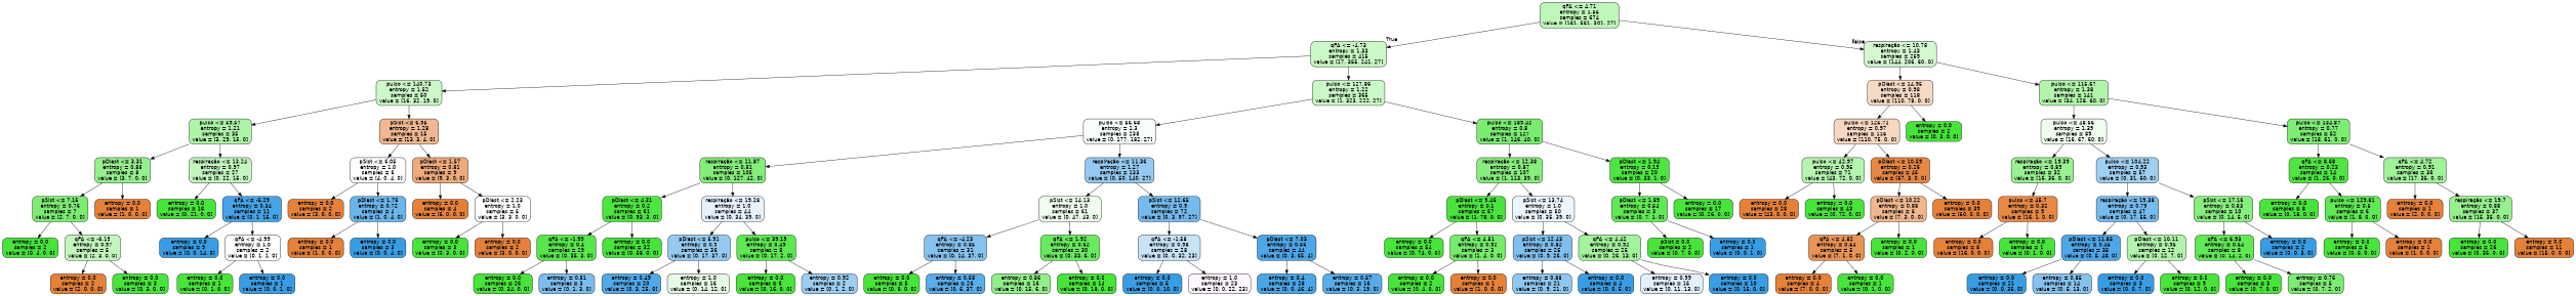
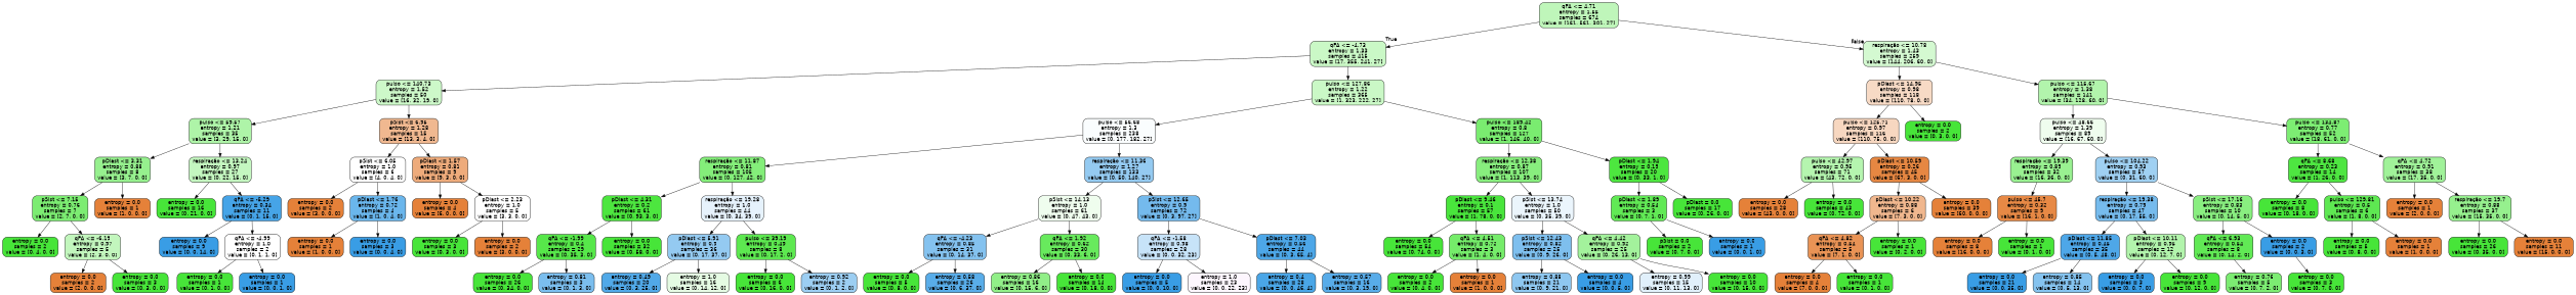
  digraph {
    node [color=black fillcolor="#47e539" fontname=helvetica shape=box style="filled, rounded"]
    edge [fontname=helvetica]
    n1 [fillcolor="#bff6ba" label="qPA <= 4.71\nentropy = 1.55\nsamples = 674\nvalue = [161, 561, 301, 27]"]
    n2 [fillcolor="#caf8c6" label="qPA <= -4.73\nentropy = 1.33\nsamples = 415\nvalue = [17, 355, 241, 27]"]
    n3 [fillcolor="#d4f9d1" label="respiração <= 10.78\nentropy = 1.43\nsamples = 259\nvalue = [144, 206, 60, 0]"]
    n4 [fillcolor="#cdf8c9" label="pulso <= 140.73\nentropy = 1.52\nsamples = 50\nvalue = [16, 32, 19, 0]"]
    n5 [fillcolor="#caf8c6" label="pulso <= 127.86\nentropy = 1.22\nsamples = 365\nvalue = [1, 323, 222, 27]"]
    n6 [fillcolor="#f7dac5" label="pDiast <= 14.95\nentropy = 0.98\nsamples = 118\nvalue = [110, 78, 0, 0]"]
    n7 [fillcolor="#b2f4ac" label="pulso <= 115.67\nentropy = 1.38\nsamples = 141\nvalue = [34, 128, 60, 0]"]
    n8 [fillcolor="#aef4a8" label="pulso <= 59.57\nentropy = 1.21\nsamples = 35\nvalue = [3, 29, 15, 0]"]
    n9 [fillcolor="#f0b890" label="pSist <= 6.95\nentropy = 1.28\nsamples = 15\nvalue = [13, 3, 4, 0]"]
    n10 [fillcolor="#fafdfe" label="pulso <= 56.68\nentropy = 1.3\nsamples = 238\nvalue = [0, 177, 182, 27]"]
    n11 [fillcolor="#7aec70" label="pulso <= 189.42\nentropy = 0.8\nsamples = 127\nvalue = [1, 146, 40, 0]"]
    n12 [fillcolor="#96f08e" label="pDiast <= 3.31\nentropy = 0.88\nsamples = 8\nvalue = [3, 7, 0, 0]"]
    n13 [fillcolor="#c4f7c0" label="respiração <= 13.24\nentropy = 0.97\nsamples = 27\nvalue = [0, 22, 15, 0]"]
    n14 [fillcolor="#ffffff" label="pSist <= 6.05\nentropy = 1.0\nsamples = 6\nvalue = [4, 0, 4, 0]"]
    n15 [fillcolor="#eeab7b" label="pDiast <= 1.57\nentropy = 0.81\nsamples = 9\nvalue = [9, 3, 0, 0]"]
    n16 [fillcolor="#7cec72" label="pSist <= 7.15\nentropy = 0.76\nsamples = 7\nvalue = [2, 7, 0, 0]"]
    n17 [fillcolor="#e58139" label="entropy = 0.0\nsamples = 1\nvalue = [1, 0, 0, 0]"]
    n18 [label="entropy = 0.0\nsamples = 16\nvalue = [0, 21, 0, 0]"]
    n19 [fillcolor="#46a4e7" label="qPA <= -5.29\nentropy = 0.34\nsamples = 11\nvalue = [0, 1, 15, 0]"]
    n20 [label="entropy = 0.0\nsamples = 2\nvalue = [0, 4, 0, 0]"]
    n21 [fillcolor="#c2f6bd" label="qPA <= -6.19\nentropy = 0.97\nsamples = 5\nvalue = [2, 3, 0, 0]"]
    n22 [fillcolor="#e58139" label="entropy = 0.0\nsamples = 2\nvalue = [2, 0, 0, 0]"]
    n23 [label="entropy = 0.0\nsamples = 3\nvalue = [0, 3, 0, 0]"]
    n24 [fillcolor="#399de5" label="entropy = 0.0\nsamples = 9\nvalue = [0, 0, 14, 0]"]
    n25 [fillcolor="#ffffff" label="qPA <= -4.99\nentropy = 1.0\nsamples = 2\nvalue = [0, 1, 1, 0]"]
    n26 [label="entropy = 0.0\nsamples = 1\nvalue = [0, 1, 0, 0]"]
    n27 [fillcolor="#399de5" label="entropy = 0.0\nsamples = 1\nvalue = [0, 0, 1, 0]"]
    n28 [fillcolor="#e58139" label="entropy = 0.0\nsamples = 2\nvalue = [3, 0, 0, 0]"]
    n29 [fillcolor="#6ab6ec" label="pDiast <= 1.76\nentropy = 0.72\nsamples = 4\nvalue = [1, 0, 4, 0]"]
    n30 [fillcolor="#e58139" label="entropy = 0.0\nsamples = 4\nvalue = [6, 0, 0, 0]"]
    n31 [fillcolor="#ffffff" label="pDiast <= 2.23\nentropy = 1.0\nsamples = 5\nvalue = [3, 3, 0, 0]"]
    n32 [fillcolor="#e58139" label="entropy = 0.0\nsamples = 1\nvalue = [1, 0, 0, 0]"]
    n33 [fillcolor="#399de5" label="entropy = 0.0\nsamples = 3\nvalue = [0, 0, 4, 0]"]
    n34 [label="entropy = 0.0\nsamples = 3\nvalue = [0, 3, 0, 0]"]
    n35 [fillcolor="#e58139" label="entropy = 0.0\nsamples = 2\nvalue = [3, 0, 0, 0]"]
    n36 [fillcolor="#84ee7a" label="respiração <= 11.87\nentropy = 0.81\nsamples = 105\nvalue = [0, 127, 42, 0]"]
    n37 [fillcolor="#94caf1" label="respiração <= 11.36\nentropy = 1.27\nsamples = 133\nvalue = [0, 50, 140, 27]"]
    n38 [fillcolor="#88ee7e" label="respiração <= 12.38\nentropy = 0.87\nsamples = 107\nvalue = [1, 113, 39, 0]"]
    n39 [fillcolor="#4de63f" label="pDiast <= 1.94\nentropy = 0.19\nsamples = 20\nvalue = [0, 33, 1, 0]"]
    n40 [fillcolor="#4de63f" label="pDiast <= 4.31\nentropy = 0.2\nsamples = 61\nvalue = [0, 93, 3, 0]"]
    n41 [fillcolor="#e6f2fc" label="respiração <= 19.28\nentropy = 1.0\nsamples = 44\nvalue = [0, 34, 39, 0]"]
    n42 [fillcolor="#effdee" label="pSist <= 14.13\nentropy = 1.0\nsamples = 61\nvalue = [0, 47, 43, 0]"]
    n43 [fillcolor="#74baed" label="pSist <= 12.65\nentropy = 0.9\nsamples = 72\nvalue = [0, 3, 97, 27]"]
    n44 [fillcolor="#57e74a" label="qPA <= -1.99\nentropy = 0.4\nsamples = 29\nvalue = [0, 35, 3, 0]"]
    n45 [label="entropy = 0.0\nsamples = 32\nvalue = [0, 58, 0, 0]"]
    n46 [fillcolor="#94caf1" label="pDiast <= 5.91\nentropy = 0.9\nsamples = 36\nvalue = [0, 17, 37, 0]"]
    n47 [fillcolor="#5de850" label="pulso <= 39.19\nentropy = 0.49\nsamples = 8\nvalue = [0, 17, 2, 0]"]
    n48 [label="entropy = 0.0\nsamples = 26\nvalue = [0, 34, 0, 0]"]
    n49 [fillcolor="#7bbeee" label="entropy = 0.81\nsamples = 3\nvalue = [0, 1, 3, 0]"]
    n50 [fillcolor="#51a9e8" label="entropy = 0.49\nsamples = 20\nvalue = [0, 3, 25, 0]"]
    n51 [fillcolor="#e5fbe3" label="entropy = 1.0\nsamples = 16\nvalue = [0, 14, 12, 0]"]
    n52 [label="entropy = 0.0\nsamples = 6\nvalue = [0, 16, 0, 0]"]
    n53 [fillcolor="#9ccef2" label="entropy = 0.92\nsamples = 2\nvalue = [0, 1, 2, 0]"]
    n54 [fillcolor="#84c2ef" label="qPA <= -4.23\nentropy = 0.85\nsamples = 31\nvalue = [0, 14, 37, 0]"]
    n55 [fillcolor="#68ea5d" label="qPA <= 1.92\nentropy = 0.62\nsamples = 30\nvalue = [0, 33, 6, 0]"]
    n56 [fillcolor="#c7e3f8" label="qPA <= -1.58\nentropy = 0.98\nsamples = 28\nvalue = [0, 0, 32, 23]"]
    n57 [fillcolor="#4da7e8" label="pDiast <= 7.03\nentropy = 0.56\nsamples = 44\nvalue = [0, 3, 65, 4]"]
    n58 [label="entropy = 0.0\nsamples = 5\nvalue = [0, 8, 0, 0]"]
    n59 [fillcolor="#59ade9" label="entropy = 0.58\nsamples = 26\nvalue = [0, 6, 37, 0]"]
    n60 [fillcolor="#91ef88" label="entropy = 0.86\nsamples = 16\nvalue = [0, 15, 6, 0]"]
    n61 [label="entropy = 0.0\nsamples = 14\nvalue = [0, 18, 0, 0]"]
    n62 [fillcolor="#399de5" label="entropy = 0.0\nsamples = 5\nvalue = [0, 0, 10, 0]"]
    n63 [fillcolor="#fdf6fe" label="entropy = 1.0\nsamples = 23\nvalue = [0, 0, 22, 23]"]
    n64 [fillcolor="#4aa6e7" label="entropy = 0.4\nsamples = 28\nvalue = [0, 0, 46, 4]"]
    n65 [fillcolor="#58ace9" label="entropy = 0.57\nsamples = 16\nvalue = [0, 3, 19, 0]"]
    n66 [fillcolor="#49e53c" label="pDiast <= 9.46\nentropy = 0.1\nsamples = 57\nvalue = [1, 78, 0, 0]"]
    n67 [fillcolor="#ebf5fc" label="pSist <= 13.74\nentropy = 1.0\nsamples = 50\nvalue = [0, 35, 39, 0]"]
    n68 [fillcolor="#61e955" label="pDiast <= 1.89\nentropy = 0.54\nsamples = 3\nvalue = [0, 7, 1, 0]"]
-   n69 [label="entropy = 0.0\nsamples = 17\nvalue = [0, 26, 0, 0]"]
+   n69 [label="pDiast = 0.0\nsamples = 17\nvalue = [0, 26, 0, 0]"]
    n70 [label="entropy = 0.0\nsamples = 54\nvalue = [0, 74, 0, 0]"]
-   n71 [fillcolor="#75ec6a" label="qPA <= 4.51\nentropy = 0.92\nsamples = 3\nvalue = [1, 4, 0, 0]"]
+   n71 [fillcolor="#75ec6a" label="qPA <= 4.51\nentropy = 0.72\nsamples = 3\nvalue = [1, 4, 0, 0]"]
    n72 [fillcolor="#7ebfee" label="pSist <= 12.43\nentropy = 0.82\nsamples = 25\nvalue = [0, 9, 26, 0]"]
    n73 [fillcolor="#a3f29c" label="qPA <= 4.42\nentropy = 0.92\nsamples = 25\nvalue = [0, 26, 13, 0]"]
    n74 [label="entropy = 0.0\nsamples = 2\nvalue = [0, 4, 0, 0]"]
    n75 [fillcolor="#e58139" label="entropy = 0.0\nsamples = 1\nvalue = [1, 0, 0, 0]"]
    n76 [fillcolor="#8ec7f0" label="entropy = 0.88\nsamples = 21\nvalue = [0, 9, 21, 0]"]
    n77 [fillcolor="#399de5" label="entropy = 0.0\nsamples = 4\nvalue = [0, 0, 5, 0]"]
    n78 [fillcolor="#e1f0fb" label="entropy = 0.99\nsamples = 15\nvalue = [0, 11, 13, 0]"]
-   n79 [fillcolor="#399de5" label="entropy = 0.0\nsamples = 10\nvalue = [0, 15, 0, 0]"]
+   n79 [label="entropy = 0.0\nsamples = 10\nvalue = [0, 15, 0, 0]"]
    n80 [label="pSist = 0.0\nsamples = 2\nvalue = [0, 7, 0, 0]"]
    n81 [fillcolor="#399de5" label="entropy = 0.0\nsamples = 1\nvalue = [0, 0, 1, 0]"]
    n82 [fillcolor="#f7d7c0" label="pulso <= 125.71\nentropy = 0.97\nsamples = 116\nvalue = [110, 75, 0, 0]"]
    n83 [label="entropy = 0.0\nsamples = 2\nvalue = [0, 3, 0, 0]"]
    n84 [fillcolor="#effdee" label="pulso <= 48.66\nentropy = 1.39\nsamples = 89\nvalue = [16, 67, 60, 0]"]
    n85 [fillcolor="#7ded73" label="pulso <= 134.87\nentropy = 0.77\nsamples = 52\nvalue = [18, 61, 0, 0]"]
    n86 [fillcolor="#b5f5af" label="pulso <= 42.97\nentropy = 0.95\nsamples = 71\nvalue = [43, 72, 0, 0]"]
    n87 [fillcolor="#e68742" label="pDiast <= 10.59\nentropy = 0.26\nsamples = 45\nvalue = [67, 3, 0, 0]"]
    n88 [fillcolor="#e58139" label="entropy = 0.0\nsamples = 28\nvalue = [43, 0, 0, 0]"]
    n89 [label="entropy = 0.0\nsamples = 43\nvalue = [0, 72, 0, 0]"]
    n90 [fillcolor="#f0b78e" label="pDiast <= 10.22\nentropy = 0.88\nsamples = 6\nvalue = [7, 3, 0, 0]"]
    n91 [fillcolor="#e58139" label="entropy = 0.0\nsamples = 39\nvalue = [60, 0, 0, 0]"]
    n92 [fillcolor="#e99355" label="qPA <= 4.82\nentropy = 0.54\nsamples = 5\nvalue = [7, 1, 0, 0]"]
    n93 [label="entropy = 0.0\nsamples = 1\nvalue = [0, 2, 0, 0]"]
    n94 [fillcolor="#e58139" label="entropy = 0.0\nsamples = 4\nvalue = [7, 0, 0, 0]"]
    n95 [label="entropy = 0.0\nsamples = 1\nvalue = [0, 1, 0, 0]"]
    n96 [fillcolor="#99f191" label="respiração <= 19.39\nentropy = 0.89\nsamples = 32\nvalue = [16, 36, 0, 0]"]
    n97 [fillcolor="#9fd0f2" label="pulso <= 104.22\nentropy = 0.93\nsamples = 57\nvalue = [0, 31, 60, 0]"]
    n98 [fillcolor="#4ee641" label="qPA <= 8.68\nentropy = 0.23\nsamples = 14\nvalue = [1, 26, 0, 0]"]
    n99 [fillcolor="#a0f299" label="qPA <= 4.72\nentropy = 0.91\nsamples = 38\nvalue = [17, 35, 0, 0]"]
    n100 [fillcolor="#e78945" label="pulso <= 45.7\nentropy = 0.32\nsamples = 9\nvalue = [16, 1, 0, 0]"]
    n101 [fillcolor="#76bbed" label="respiração <= 19.38\nentropy = 0.79\nsamples = 47\nvalue = [0, 17, 55, 0]"]
    n102 [fillcolor="#89ee80" label="pSist <= 17.16\nentropy = 0.83\nsamples = 10\nvalue = [0, 14, 5, 0]"]
    n103 [fillcolor="#e58139" label="entropy = 0.0\nsamples = 8\nvalue = [16, 0, 0, 0]"]
    n104 [label="entropy = 0.0\nsamples = 1\nvalue = [0, 1, 0, 0]"]
    n105 [fillcolor="#4ea7e8" label="pDiast <= 11.85\nentropy = 0.45\nsamples = 35\nvalue = [0, 5, 48, 0]"]
    n106 [fillcolor="#b2f4ac" label="pDiast <= 10.11\nentropy = 0.95\nsamples = 12\nvalue = [0, 12, 7, 0]"]
    n107 [fillcolor="#61e955" label="qPA <= 6.93\nentropy = 0.54\nsamples = 8\nvalue = [0, 14, 2, 0]"]
    n108 [fillcolor="#399de5" label="entropy = 0.0\nsamples = 2\nvalue = [0, 0, 3, 0]"]
    n109 [fillcolor="#399de5" label="entropy = 0.0\nsamples = 21\nvalue = [0, 0, 35, 0]"]
    n110 [fillcolor="#85c3ef" label="entropy = 0.85\nsamples = 14\nvalue = [0, 5, 13, 0]"]
    n111 [fillcolor="#399de5" label="entropy = 0.0\nsamples = 3\nvalue = [0, 0, 7, 0]"]
    n112 [label="entropy = 0.0\nsamples = 9\nvalue = [0, 12, 0, 0]"]
    n113 [label="entropy = 0.0\nsamples = 3\nvalue = [0, 7, 0, 0]"]
    n114 [fillcolor="#7cec72" label="entropy = 0.76\nsamples = 5\nvalue = [0, 7, 2, 0]"]
    n115 [label="entropy = 0.0\nsamples = 8\nvalue = [0, 18, 0, 0]"]
    n116 [fillcolor="#5ee852" label="pulso <= 129.81\nentropy = 0.5\nsamples = 6\nvalue = [1, 8, 0, 0]"]
    n117 [fillcolor="#e58139" label="entropy = 0.0\nsamples = 1\nvalue = [2, 0, 0, 0]"]
    n118 [fillcolor="#96f08e" label="respiração <= 19.7\nentropy = 0.88\nsamples = 37\nvalue = [15, 35, 0, 0]"]
    n119 [label="entropy = 0.0\nsamples = 5\nvalue = [0, 8, 0, 0]"]
    n120 [fillcolor="#e58139" label="entropy = 0.0\nsamples = 1\nvalue = [1, 0, 0, 0]"]
    n121 [label="entropy = 0.0\nsamples = 26\nvalue = [0, 35, 0, 0]"]
    n122 [fillcolor="#e58139" label="entropy = 0.0\nsamples = 11\nvalue = [15, 0, 0, 0]"]
    n1 -> n2 [headlabel=True labelangle=45 labeldistance=2.5]
    n1 -> n3 [headlabel=False labelangle=-45 labeldistance=2.5]
    n2 -> n4
    n2 -> n5
    n3 -> n6
    n3 -> n7
    n4 -> n8
    n4 -> n9
    n5 -> n10
    n5 -> n11
    n6 -> n82
    n6 -> n83
    n7 -> n84
    n7 -> n85
    n8 -> n12
    n8 -> n13
    n9 -> n14
    n9 -> n15
    n10 -> n36
    n10 -> n37
    n11 -> n38
    n11 -> n39
    n12 -> n16
    n12 -> n17
    n13 -> n18
    n13 -> n19
    n14 -> n28
    n14 -> n29
    n15 -> n30
    n15 -> n31
    n16 -> n20
    n16 -> n21
    n19 -> n24
    n19 -> n25
    n21 -> n22
    n21 -> n23
    n25 -> n26
    n25 -> n27
    n29 -> n32
    n29 -> n33
    n31 -> n34
    n31 -> n35
    n36 -> n40
    n36 -> n41
    n37 -> n42
    n37 -> n43
    n38 -> n66
    n38 -> n67
    n39 -> n68
    n39 -> n69
    n40 -> n44
    n40 -> n45
    n41 -> n46
    n41 -> n47
    n42 -> n54
    n42 -> n55
    n43 -> n56
    n43 -> n57
    n44 -> n48
    n44 -> n49
    n46 -> n50
    n46 -> n51
    n47 -> n52
    n47 -> n53
    n54 -> n58
    n54 -> n59
    n55 -> n60
    n55 -> n61
    n56 -> n62
    n56 -> n63
    n57 -> n64
    n57 -> n65
    n66 -> n70
    n66 -> n71
    n67 -> n72
    n67 -> n73
    n68 -> n80
    n68 -> n81
    n71 -> n74
    n71 -> n75
    n72 -> n76
    n72 -> n77
    n73 -> n78
    n73 -> n79
    n82 -> n86
    n82 -> n87
    n84 -> n96
    n84 -> n97
    n85 -> n98
    n85 -> n99
    n86 -> n88
    n86 -> n89
    n87 -> n90
    n87 -> n91
    n90 -> n92
    n90 -> n93
    n92 -> n94
    n92 -> n95
    n96 -> n100
    n97 -> n101
    n97 -> n102
    n98 -> n115
    n98 -> n116
    n99 -> n117
    n99 -> n118
    n100 -> n103
    n100 -> n104
    n101 -> n105
    n101 -> n106
    n102 -> n107
    n102 -> n108
    n105 -> n109
    n105 -> n110
    n106 -> n111
    n106 -> n112
-   n107 -> n113
+   n108 -> n113
    n107 -> n114
    n116 -> n119
    n116 -> n120
    n118 -> n121
    n118 -> n122
  }
